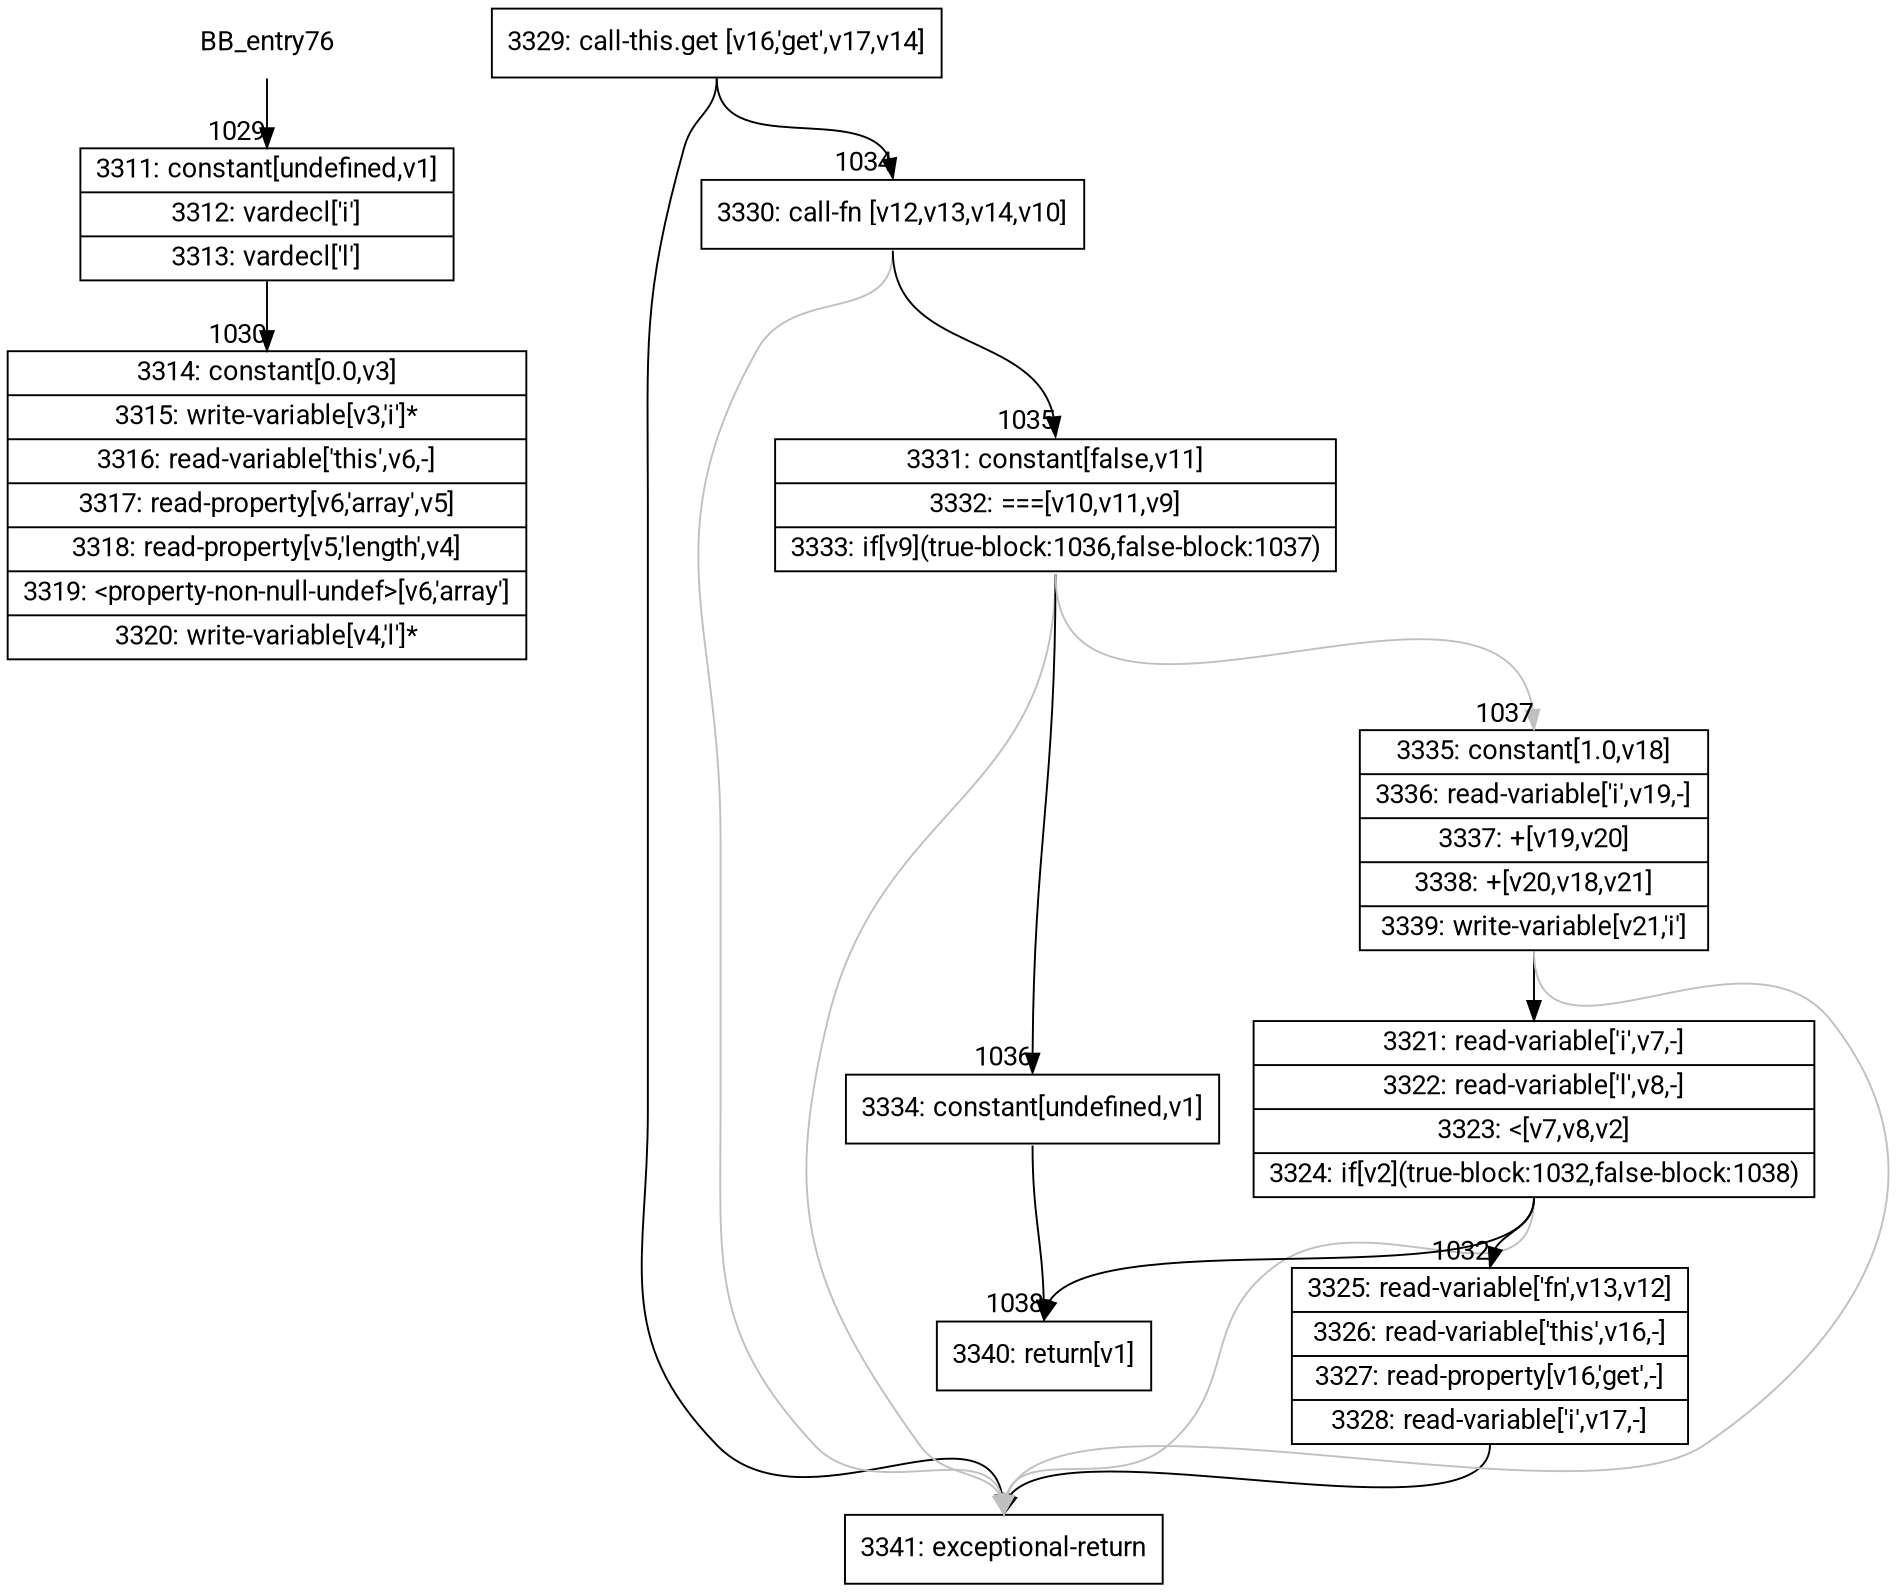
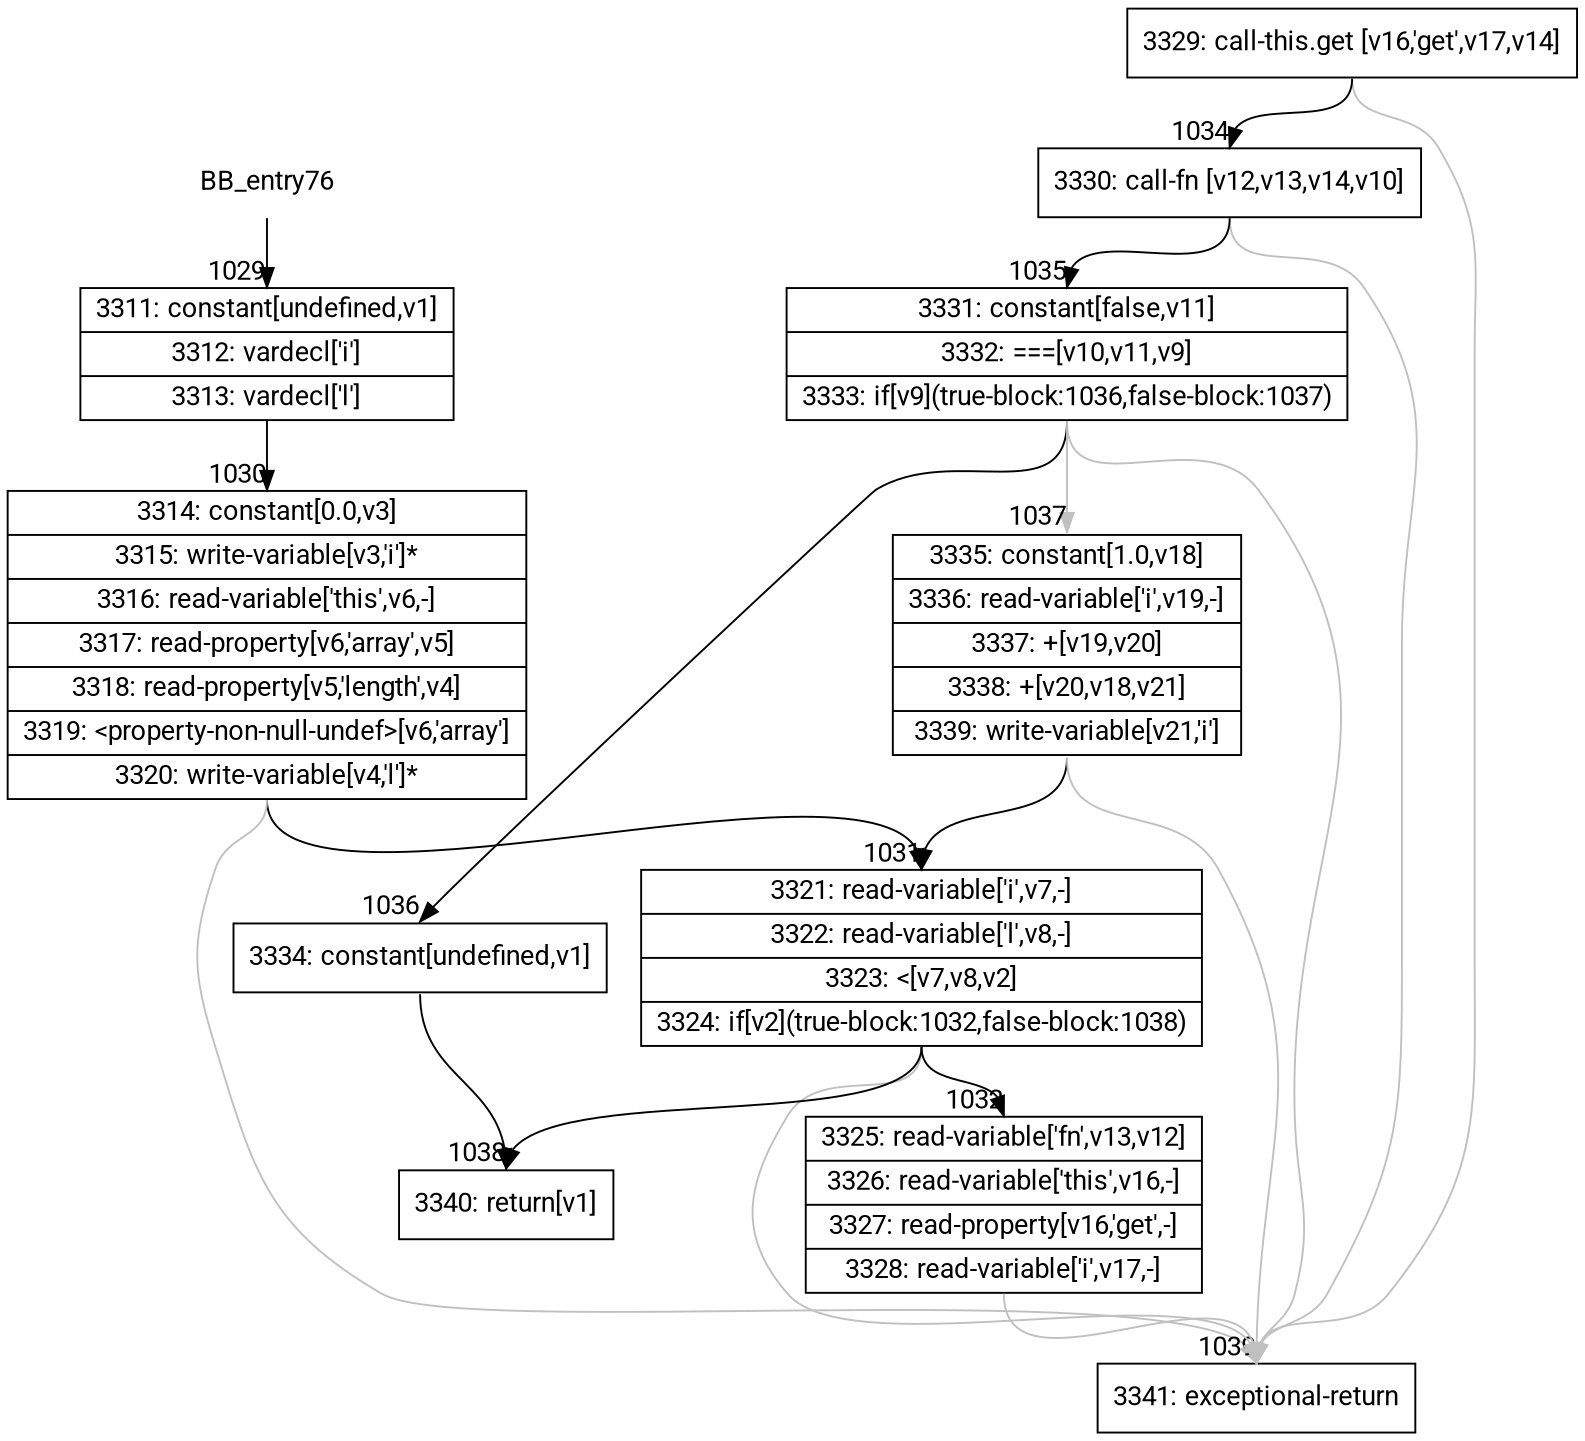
  digraph {
    fontname=Roboto
    rankdir=TD
    node [fontname=Roboto shape=record]
    edge [fontname=Roboto headport=n tailport=s]
    BB_entry76 [shape=none]
    n2 [label="{3311: constant[undefined,v1]|3312: vardecl['i']|3313: vardecl['l']}"]
    n3 [label="{3314: constant[0.0,v3]|3315: write-variable[v3,'i']*|3316: read-variable['this',v6,-]|3317: read-property[v6,'array',v5]|3318: read-property[v5,'length',v4]|3319: \<property-non-null-undef\>[v6,'array']|3320: write-variable[v4,'l']*}"]
    n4 [label="{3321: read-variable['i',v7,-]|3322: read-variable['l',v8,-]|3323: \<[v7,v8,v2]|3324: if[v2](true-block:1032,false-block:1038)}"]
    n5 [label="{3341: exceptional-return}"]
    n6 [label="{3325: read-variable['fn',v13,v12]|3326: read-variable['this',v16,-]|3327: read-property[v16,'get',-]|3328: read-variable['i',v17,-]}"]
    n7 [label="{3340: return[v1]}"]
    n8 [label="{3329: call-this.get [v16,'get',v17,v14]}"]
    n9 [label="{3330: call-fn [v12,v13,v14,v10]}"]
    n10 [label="{3331: constant[false,v11]|3332: ===[v10,v11,v9]|3333: if[v9](true-block:1036,false-block:1037)}"]
    n11 [label="{3334: constant[undefined,v1]}"]
    n12 [label="{3335: constant[1.0,v18]|3336: read-variable['i',v19,-]|3337: +[v19,v20]|3338: +[v20,v18,v21]|3339: write-variable[v21,'i']}"]
    BB_entry76 -> n2 [headlabel="    1029"]
    n2 -> n3 [headlabel="      1030"]
+   n3 -> n4 [headlabel="      1031"]
+   n3 -> n5 [color=gray headlabel="      1039"]
    n4 -> n5 [color=gray]
    n4 -> n6 [headlabel="      1032"]
    n4 -> n7 [headlabel="      1038"]
-   n6 -> n5 [color=black]
-   n8 -> n5 [color=black]
+   n6 -> n5 [color=gray]
+   n8 -> n5 [color=gray]
    n8 -> n9 [headlabel="      1034"]
    n9 -> n5 [color=gray]
    n9 -> n10 [headlabel="      1035"]
    n10 -> n5 [color=gray]
    n10 -> n11 [headlabel="      1036"]
    n10 -> n12 [color=gray headlabel="      1037"]
    n11 -> n7
    n12 -> n4
    n12 -> n5 [color=gray]
  }
